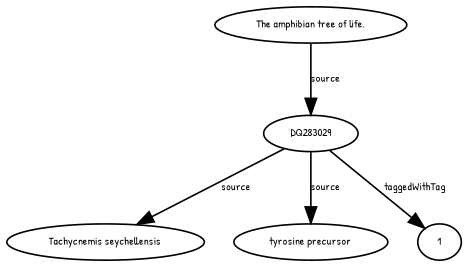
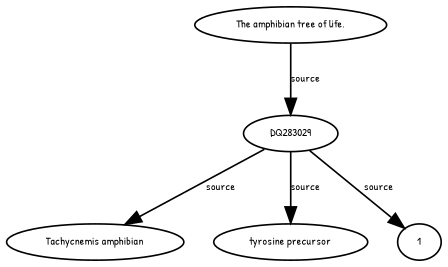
  digraph {
    fontname="Patrick Hand"
    node [fontname="Patrick Hand" fontsize=7]
    edge [fontname="Patrick Hand" fontsize=7]
    n1 [height=0.27433100247 label=DQ283029 width=0.27433100247]
-   n2 [height=0.27433100247 label="Tachycnemis seychellensis" width=0.27433100247]
+   n2 [height=0.27433100247 label="Tachycnemis amphibian" width=0.27433100247]
    n3 [height=0.27433100247 label="tyrosine precursor" width=0.27433100247]
    n4 [height=0.27433100247 label=1 width=0.27433100247]
    n5 [height=0.27433100247 label="The amphibian tree of life." width=0.27433100247]
    n1 -> n2 [label=source]
    n1 -> n3 [label=source]
-   n1 -> n4 [label=taggedWithTag]
+   n1 -> n4 [label=source]
    n5 -> n1 [label=source]
  }
